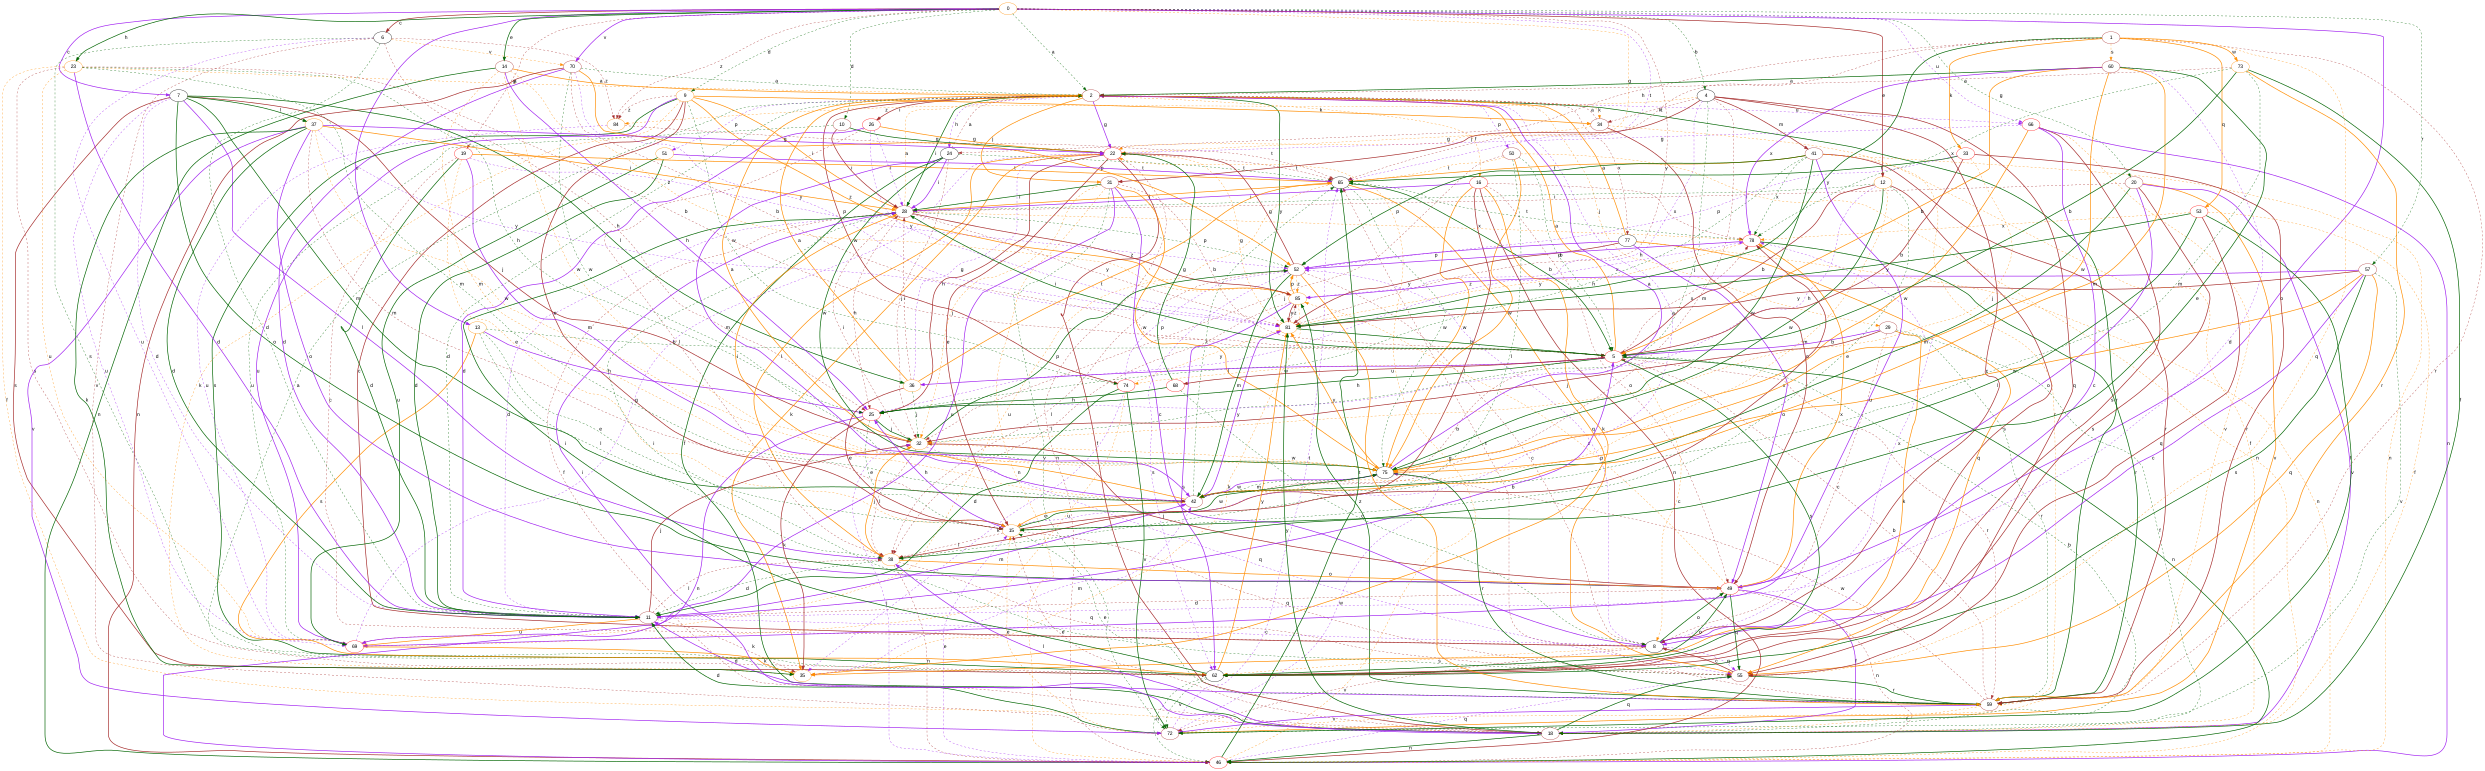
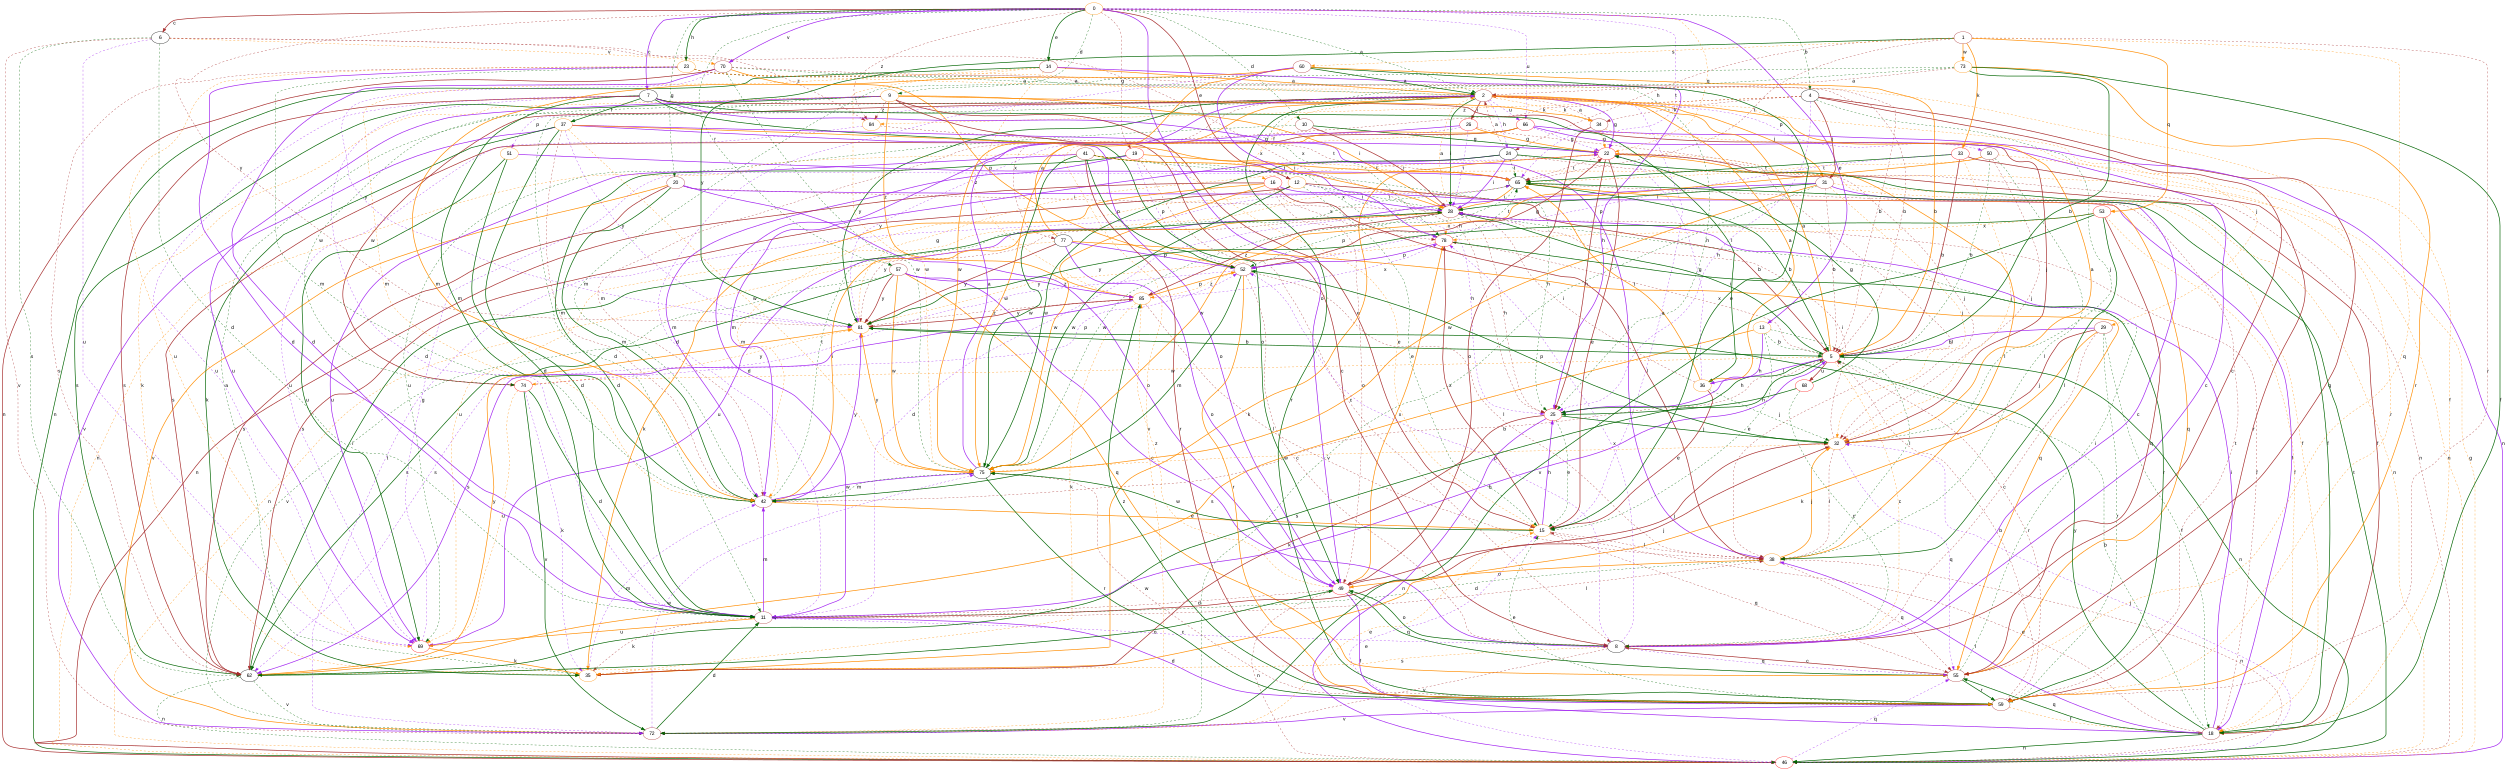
  strict digraph {
    fontname="Liberation Sans"
    node [color=brown fontname="Liberation Sans"]
    edge [color=darkgreen fontname="Liberation Sans" style=bold]
    0 [color=darkorange]
    2
    4 [color=black]
    6 [color=black]
    7 [color=black]
    9 [color=darkorange]
    10
    12 [color=darkorange]
    13 [color=darkorange]
    14
    19 [color=red]
    20
    22 [color=red]
    23 [color=darkorange]
    49 [color=red]
    57
    65 [color=black]
    66 [color=red]
    70
    81 [color=darkorange]
    84 [color=darkorange]
    24 [color=black]
    59
    11
    16 [color=red]
    26 [color=red]
    28
    29
    31
    34
    50
    51 [color=darkorange]
    74 [color=red]
    77 [color=black]
    55
    8 [color=black]
    25 [color=red]
    32 [color=darkorange]
    41
    42
    62 [color=black]
    69 [color=red]
    72
    36 [color=darkorange]
    37 [color=darkorange]
    38 [color=darkorange]
    15 [color=darkorange]
    35 [color=darkorange]
    85 [color=darkorange]
    5 [color=red]
    75 [color=black]
    46 [color=red]
    52
    18
    78 [color=red]
    1
    33 [color=red]
    53 [color=red]
    60
    73 [color=darkorange]
    68 [color=red]
    0 -> 2 [label=a style=dashed]
    0 -> 4 [label=b style=dashed]
    0 -> 6 [color=brown label=c]
    0 -> 7 [color=purple label=c]
    0 -> 9 [label=d style=dashed]
    0 -> 10 [label=d style=dashed]
    0 -> 12 [color=brown label=e]
    0 -> 13 [color=purple label=e]
    0 -> 14 [label=e]
    0 -> 19 [color=brown label=g style=dashed]
    0 -> 20 [label=g style=dashed]
    0 -> 22 [color=darkorange label=g style=dashed]
    0 -> 23 [label=h]
    0 -> 49 [color=purple label=o]
    0 -> 57 [label=r style=dashed]
    0 -> 65 [color=purple label=t style=dashed]
    0 -> 66 [color=purple label=u style=dashed]
    0 -> 70 [color=purple label=v]
    0 -> 81 [color=brown label=y style=dashed]
    0 -> 84 [color=brown label=z style=dashed]
    2 -> 22 [color=purple label=g]
    2 -> 66 [color=purple label=u style=dashed]
    2 -> 81 [label=y]
    2 -> 24 [color=purple label=h style=dashed]
    2 -> 59 [label=r]
    2 -> 11 [label=d style=dashed]
    2 -> 16 [color=darkorange label=f style=dashed]
    2 -> 26 [color=brown label=i]
    2 -> 28 [label=i]
    2 -> 29 [color=darkorange label=j style=dashed]
    2 -> 31 [color=darkorange label=j]
    2 -> 34 [color=darkorange label=k style=dashed]
    2 -> 50 [color=purple label=p style=dashed]
    2 -> 51 [color=purple label=p style=dashed]
    2 -> 74 [color=brown label=w]
    2 -> 77 [color=brown label=x style=dashed]
    4 -> 84 [color=darkorange label=z style=dashed]
    4 -> 31 [color=brown label=j]
    4 -> 34 [color=brown label=k style=dashed]
    4 -> 55 [color=brown label=q]
    4 -> 8 [color=brown label=c]
    4 -> 25 [color=purple label=h style=dashed]
    4 -> 32 [label=j style=dashed]
-   4 -> 41 [color=brown label=m]
    4 -> 42 [color=brown label=m style=dashed]
    6 -> 70 [color=darkorange label=v style=dashed]
    6 -> 84 [color=brown label=z style=dashed]
    6 -> 11 [label=d style=dashed]
    6 -> 25 [color=brown label=h style=dashed]
    6 -> 62 [label=s style=dashed]
    6 -> 69 [color=purple label=u style=dashed]
    6 -> 72 [color=brown label=v style=dashed]
    7 -> 49 [label=o]
    7 -> 11 [color=purple label=d style=dashed]
    7 -> 32 [color=brown label=j]
    7 -> 42 [label=m]
    7 -> 62 [color=brown label=s]
    7 -> 69 [color=purple label=u style=dashed]
    7 -> 36 [label=l]
    7 -> 37 [label=l]
    7 -> 38 [color=purple label=l]
    9 -> 84 [color=brown label=z style=dashed]
    9 -> 28 [color=darkorange label=i]
    9 -> 34 [color=darkorange label=k]
    9 -> 74 [label=w style=dashed]
    9 -> 8 [color=brown label=c]
    9 -> 62 [label=s]
    9 -> 69 [color=purple label=u]
    9 -> 15 [color=brown label=e]
    9 -> 35 [color=darkorange label=k style=dashed]
    9 -> 85 [color=darkorange label=z]
    10 -> 22 [label=g]
    10 -> 28 [color=brown label=i]
    10 -> 69 [label=u style=dashed]
    12 -> 28 [label=i style=dashed]
    12 -> 25 [color=purple label=h style=dashed]
    12 -> 42 [color=darkorange label=m style=dashed]
    12 -> 62 [color=brown label=s]
    12 -> 15 [label=e style=dashed]
    12 -> 5 [color=brown label=b]
    12 -> 75 [label=w]
    13 -> 25 [color=purple label=h]
    13 -> 62 [color=darkorange label=s]
    13 -> 38 [label=l style=dashed]
    13 -> 15 [label=e style=dashed]
    13 -> 5 [label=b style=dashed]
    14 -> 2 [color=darkorange label=a]
    14 -> 25 [color=purple label=h]
    14 -> 42 [color=darkorange label=m style=dashed]
    14 -> 85 [color=darkorange label=z style=dashed]
    14 -> 75 [color=darkorange label=w style=dashed]
    14 -> 46 [label=n]
    19 -> 65 [color=darkorange label=t]
    19 -> 11 [label=d]
    19 -> 8 [color=brown label=c style=dashed]
    19 -> 42 [color=purple label=m]
    19 -> 15 [color=darkorange label=e style=dashed]
    19 -> 52 [color=purple label=p style=dashed]
    20 -> 49 [color=purple label=o]
    20 -> 28 [color=brown label=i style=dashed]
    20 -> 42 [label=m]
    20 -> 62 [color=brown label=s]
    20 -> 72 [color=darkorange label=v]
    20 -> 18 [color=purple label=f]
    22 -> 65 [color=brown label=t style=dashed]
    22 -> 25 [color=brown label=h]
    22 -> 38 [color=darkorange label=l]
    22 -> 15 [color=brown label=e]
    22 -> 35 [color=darkorange label=k]
    22 -> 46 [color=brown label=n style=dashed]
    22 -> 18 [color=brown label=f]
    23 -> 2 [color=darkorange label=a style=dashed]
    23 -> 11 [color=purple label=d]
    23 -> 25 [label=h style=dashed]
    23 -> 42 [label=m style=dashed]
    23 -> 62 [color=brown label=s style=dashed]
    23 -> 69 [color=darkorange label=u style=dashed]
    23 -> 5 [color=brown label=b style=dashed]
    23 -> 18 [color=darkorange label=f style=dashed]
    49 -> 11 [color=brown label=d style=dashed]
    49 -> 55 [label=q]
    49 -> 32 [color=brown label=j]
    49 -> 85 [color=darkorange label=z style=dashed]
    49 -> 46 [color=brown label=n style=dashed]
    49 -> 18 [color=purple label=f]
    49 -> 78 [color=darkorange label=x]
    57 -> 81 [color=brown label=y]
    57 -> 55 [color=darkorange label=q]
    57 -> 8 [color=purple label=c]
    57 -> 62 [label=s]
    57 -> 72 [label=v style=dashed]
    57 -> 85 [color=purple label=z]
    57 -> 75 [color=darkorange label=w]
    65 -> 28 [color=darkorange label=i]
    65 -> 55 [color=darkorange label=q]
    65 -> 69 [color=darkorange label=u style=dashed]
    65 -> 5 [label=b]
    65 -> 75 [label=w style=dashed]
    66 -> 22 [color=purple label=g style=dashed]
    66 -> 8 [color=purple label=c]
    66 -> 62 [color=brown label=s]
    66 -> 72 [color=darkorange label=v style=dashed]
    66 -> 75 [color=darkorange label=w]
    66 -> 46 [color=purple label=n]
    70 -> 2 [label=a style=dashed]
    70 -> 81 [color=purple label=y style=dashed]
    70 -> 11 [color=purple label=d]
    70 -> 5 [color=brown label=b style=dashed]
    70 -> 75 [label=w style=dashed]
    70 -> 46 [color=brown label=n]
    70 -> 52 [color=darkorange label=p]
    81 -> 22 [color=darkorange label=g style=dashed]
    81 -> 85 [color=brown label=z style=dashed]
    81 -> 5 [label=b]
    84 -> 65 [color=brown label=t style=dashed]
    84 -> 69 [color=purple label=u style=dashed]
    24 -> 2 [color=brown label=a style=dashed]
    24 -> 65 [label=t style=dashed]
    24 -> 28 [color=purple label=i]
    24 -> 32 [color=brown label=j style=dashed]
    24 -> 42 [color=purple label=m]
    24 -> 75 [label=w]
    24 -> 18 [label=f]
    59 -> 65 [color=brown label=t style=dashed]
    59 -> 11 [color=purple label=d]
    59 -> 72 [color=purple label=v]
    59 -> 15 [label=e style=dashed]
    59 -> 85 [label=z]
    59 -> 5 [color=brown label=b style=dashed]
    59 -> 75 [color=brown label=w style=dashed]
    59 -> 18 [color=darkorange label=f style=dashed]
    11 -> 8 [color=purple label=c style=dashed]
    11 -> 32 [color=brown label=j]
    11 -> 42 [color=purple label=m]
    11 -> 69 [color=darkorange label=u]
    11 -> 38 [color=brown label=l style=dashed]
    11 -> 35 [color=brown label=k style=dashed]
    11 -> 5 [color=purple label=b]
    16 -> 49 [color=brown label=o style=dashed]
    16 -> 28 [color=purple label=i]
    16 -> 38 [color=brown label=l]
    16 -> 35 [color=darkorange label=k]
    16 -> 75 [color=darkorange label=w]
    16 -> 46 [color=brown label=n]
    16 -> 78 [color=brown label=x style=dashed]
    26 -> 22 [color=darkorange label=g]
    26 -> 81 [color=purple label=y style=dashed]
    26 -> 11 [color=purple label=d]
    26 -> 28 [color=purple label=i style=dashed]
    26 -> 38 [color=brown label=l style=dashed]
    28 -> 2 [color=darkorange label=a style=dashed]
    28 -> 81 [color=brown label=y style=dashed]
    28 -> 11 [color=purple label=d style=dashed]
    28 -> 25 [color=brown label=h style=dashed]
    28 -> 85 [color=brown label=z]
    28 -> 52 [label=p style=dashed]
    28 -> 18 [color=brown label=f style=dashed]
    28 -> 78 [color=darkorange label=x style=dashed]
    29 -> 59 [label=r style=dashed]
    29 -> 8 [color=brown label=c style=dashed]
    29 -> 32 [color=brown label=j]
    29 -> 35 [color=darkorange label=k]
    29 -> 5 [color=purple label=b]
    29 -> 18 [label=f style=dashed]
    31 -> 28 [label=i]
    31 -> 8 [color=purple label=c]
    31 -> 32 [color=darkorange label=j style=dashed]
    31 -> 69 [color=purple label=u]
    31 -> 72 [label=v style=dashed]
    31 -> 5 [color=brown label=b style=dashed]
    31 -> 75 [color=darkorange label=w]
    31 -> 46 [color=darkorange label=n style=dashed]
    34 -> 2 [color=brown label=a style=dashed]
    34 -> 22 [color=darkorange label=g style=dashed]
    34 -> 49 [color=brown label=o]
    34 -> 59 [color=darkorange label=r style=dashed]
    50 -> 65 [color=darkorange label=t style=dashed]
    50 -> 32 [color=brown label=j style=dashed]
    50 -> 38 [label=l style=dashed]
    50 -> 5 [label=b style=dashed]
    50 -> 75 [color=darkorange label=w]
    50 -> 46 [color=darkorange label=n style=dashed]
    51 -> 65 [color=purple label=t]
    51 -> 11 [label=d]
    51 -> 69 [label=u]
    74 -> 81 [color=darkorange label=y style=dashed]
    74 -> 11 [label=d]
    74 -> 69 [color=darkorange label=u style=dashed]
    74 -> 72 [label=v]
    74 -> 35 [color=purple label=k style=dashed]
    74 -> 52 [color=purple label=p style=dashed]
    77 -> 2 [color=darkorange label=a]
    77 -> 49 [color=purple label=o]
    77 -> 81 [color=brown label=y]
    77 -> 55 [color=darkorange label=q]
    77 -> 46 [color=darkorange label=n style=dashed]
    77 -> 52 [color=purple label=p]
    55 -> 59 [label=r]
    55 -> 28 [label=i style=dashed]
    55 -> 8 [color=brown label=c]
    8 -> 49 [label=o]
    8 -> 55 [color=purple label=q style=dashed]
    8 -> 62 [color=darkorange label=s style=dashed]
    8 -> 72 [color=brown label=v style=dashed]
    8 -> 52 [color=purple label=p style=dashed]
    8 -> 78 [color=purple label=x style=dashed]
    25 -> 32 [label=j]
    25 -> 15 [label=e style=dashed]
    25 -> 35 [color=brown label=k]
    25 -> 46 [color=purple label=n]
    32 -> 2 [color=darkorange label=a]
    32 -> 28 [color=brown label=i style=dashed]
    32 -> 55 [color=purple label=q style=dashed]
    32 -> 38 [color=brown label=l style=dashed]
    32 -> 75 [color=darkorange label=w style=dashed]
    32 -> 52 [label=p]
    41 -> 65 [color=darkorange label=t]
    41 -> 59 [color=brown label=r]
    41 -> 25 [label=h style=dashed]
    41 -> 69 [color=purple label=u]
    41 -> 75 [label=w]
    41 -> 46 [color=darkorange label=n style=dashed]
    41 -> 52 [label=p]
    41 -> 18 [color=darkorange label=f style=dashed]
    41 -> 78 [label=x style=dashed]
    42 -> 65 [label=t style=dashed]
    42 -> 81 [color=purple label=y]
    42 -> 28 [color=darkorange label=i]
    42 -> 15 [color=darkorange label=e]
    42 -> 5 [color=brown label=b style=dashed]
    42 -> 75 [color=purple label=w]
    62 -> 49 [label=o]
    62 -> 81 [color=darkorange label=y]
    62 -> 28 [label=i]
    62 -> 72 [label=v style=dashed]
    62 -> 46 [label=n style=dashed]
    69 -> 22 [color=purple label=g style=dashed]
    69 -> 35 [color=darkorange label=k]
    72 -> 65 [color=purple label=t style=dashed]
    72 -> 11 [label=d]
    72 -> 15 [color=darkorange label=e style=dashed]
    72 -> 75 [color=purple label=w style=dashed]
    36 -> 2 [color=darkorange label=a]
    36 -> 22 [color=purple label=g style=dashed]
    36 -> 65 [color=darkorange label=t]
    36 -> 28 [color=brown label=i style=dashed]
    36 -> 32 [label=j style=dashed]
    36 -> 15 [color=brown label=e]
    37 -> 22 [color=purple label=g]
    37 -> 49 [color=purple label=o]
    37 -> 81 [color=purple label=y style=dashed]
    37 -> 11 [label=d]
    37 -> 28 [color=darkorange label=i]
    37 -> 42 [color=brown label=m style=dashed]
    37 -> 72 [color=purple label=v]
    37 -> 35 [label=k]
    37 -> 75 [color=darkorange label=w style=dashed]
    38 -> 49 [color=darkorange label=o]
    38 -> 11 [label=d style=dashed]
    38 -> 55 [color=brown label=q style=dashed]
    38 -> 32 [color=darkorange label=j]
    38 -> 46 [color=brown label=n style=dashed]
    15 -> 2 [color=purple label=a style=dashed]
    15 -> 55 [color=brown label=q style=dashed]
    15 -> 25 [color=purple label=h]
    15 -> 38 [color=brown label=l style=dashed]
    15 -> 75 [label=w]
    15 -> 78 [color=brown label=x]
    35 -> 2 [label=a style=dashed]
    35 -> 42 [color=purple label=m style=dashed]
    85 -> 81 [color=brown label=y]
    85 -> 62 [color=purple label=s]
    85 -> 38 [color=brown label=l style=dashed]
    85 -> 35 [color=darkorange label=k style=dashed]
    85 -> 52 [color=darkorange label=p]
    85 -> 78 [color=purple label=x style=dashed]
    5 -> 2 [color=darkorange label=a]
    5 -> 59 [color=brown label=r style=dashed]
    5 -> 28 [label=i]
    5 -> 74 [color=darkorange label=w style=dashed]
    5 -> 8 [color=darkorange label=c style=dashed]
    5 -> 25 [label=h]
    5 -> 62 [label=s]
    5 -> 36 [color=purple label=l]
    5 -> 46 [label=n]
    5 -> 78 [color=brown label=x style=dashed]
    5 -> 68 [color=brown label=u]
    75 -> 2 [color=purple label=a]
    75 -> 81 [color=darkorange label=y]
    75 -> 59 [label=r]
    75 -> 42 [label=m style=dashed]
    46 -> 22 [color=darkorange label=g style=dashed]
    46 -> 65 [label=t]
    46 -> 55 [color=purple label=q style=dashed]
    46 -> 32 [color=purple label=j style=dashed]
    46 -> 15 [color=purple label=e style=dashed]
    52 -> 22 [color=brown label=g]
    52 -> 59 [color=darkorange label=r]
    52 -> 8 [color=brown label=c style=dashed]
    52 -> 42 [label=m]
    52 -> 62 [color=purple label=s style=dashed]
    52 -> 38 [color=brown label=l style=dashed]
    52 -> 85 [color=darkorange label=z style=dashed]
    18 -> 81 [label=y]
    18 -> 28 [color=purple label=i]
    18 -> 55 [label=q]
    18 -> 38 [color=purple label=l]
    18 -> 15 [color=brown label=e style=dashed]
    18 -> 5 [label=b style=dashed]
    18 -> 46 [label=n]
    78 -> 65 [label=t style=dashed]
    78 -> 81 [color=darkorange label=y style=dashed]
    78 -> 59 [label=r]
    78 -> 52 [color=purple label=p]
    1 -> 65 [color=brown label=t style=dashed]
    1 -> 81 [label=y]
    1 -> 24 [color=brown label=h style=dashed]
    1 -> 59 [color=brown label=r style=dashed]
    1 -> 55 [color=darkorange label=q style=dashed]
    1 -> 33 [color=darkorange label=k]
    1 -> 53 [color=darkorange label=q]
    1 -> 60 [color=darkorange label=s style=dashed]
    1 -> 73 [color=darkorange label=w]
    33 -> 65 [label=t]
    33 -> 59 [color=brown label=r]
    33 -> 32 [color=darkorange label=j style=dashed]
    33 -> 5 [color=brown label=b]
    33 -> 52 [color=purple label=p style=dashed]
    53 -> 81 [label=y]
    53 -> 55 [color=brown label=q]
    53 -> 72 [label=v]
    53 -> 38 [label=l]
    53 -> 18 [color=darkorange label=f style=dashed]
    53 -> 78 [color=darkorange label=x style=dashed]
    60 -> 2 [label=a]
    60 -> 11 [color=purple label=d style=dashed]
    60 -> 42 [color=darkorange label=m]
    60 -> 15 [label=e]
    60 -> 5 [color=darkorange label=b]
    60 -> 75 [color=darkorange label=w]
    60 -> 78 [color=purple label=x]
    73 -> 2 [color=brown label=a style=dashed]
    73 -> 59 [color=darkorange label=r]
    73 -> 42 [label=m style=dashed]
    73 -> 5 [label=b]
    73 -> 18 [label=f]
    73 -> 78 [label=x style=dashed]
    68 -> 22 [label=g]
    68 -> 8 [label=c style=dashed]
    68 -> 25 [label=h]
  }
